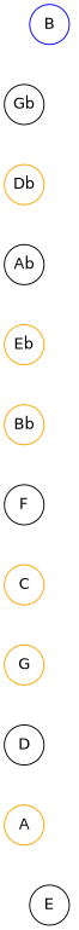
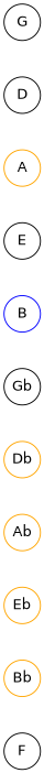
  graph {
    mindist=.1
    node [color=orange fontname=Helvetica margin=0 shape=circle]
    edge [style=invis]
    B [color=blue]
    E [color=""]
    Gb [color=black]
    Db
-   Ab [color=black]
+   Ab
    Eb
    Bb
    F [color=black]
-   C
-   G
+   G [color=""]
    D [color=""]
    A
    subgraph sub_1 {
      B
      E
      Gb
      Db
      Ab
      Eb
      Bb
      F
-     C
      G
      D
      A
    }
    B -- Gb
    E -- B
    Gb -- Db
    Db -- Ab
    Ab -- Eb
    Eb -- Bb
    Bb -- F
-   F -- C
-   C -- G
    G -- D
    D -- A
    A -- E
  }
